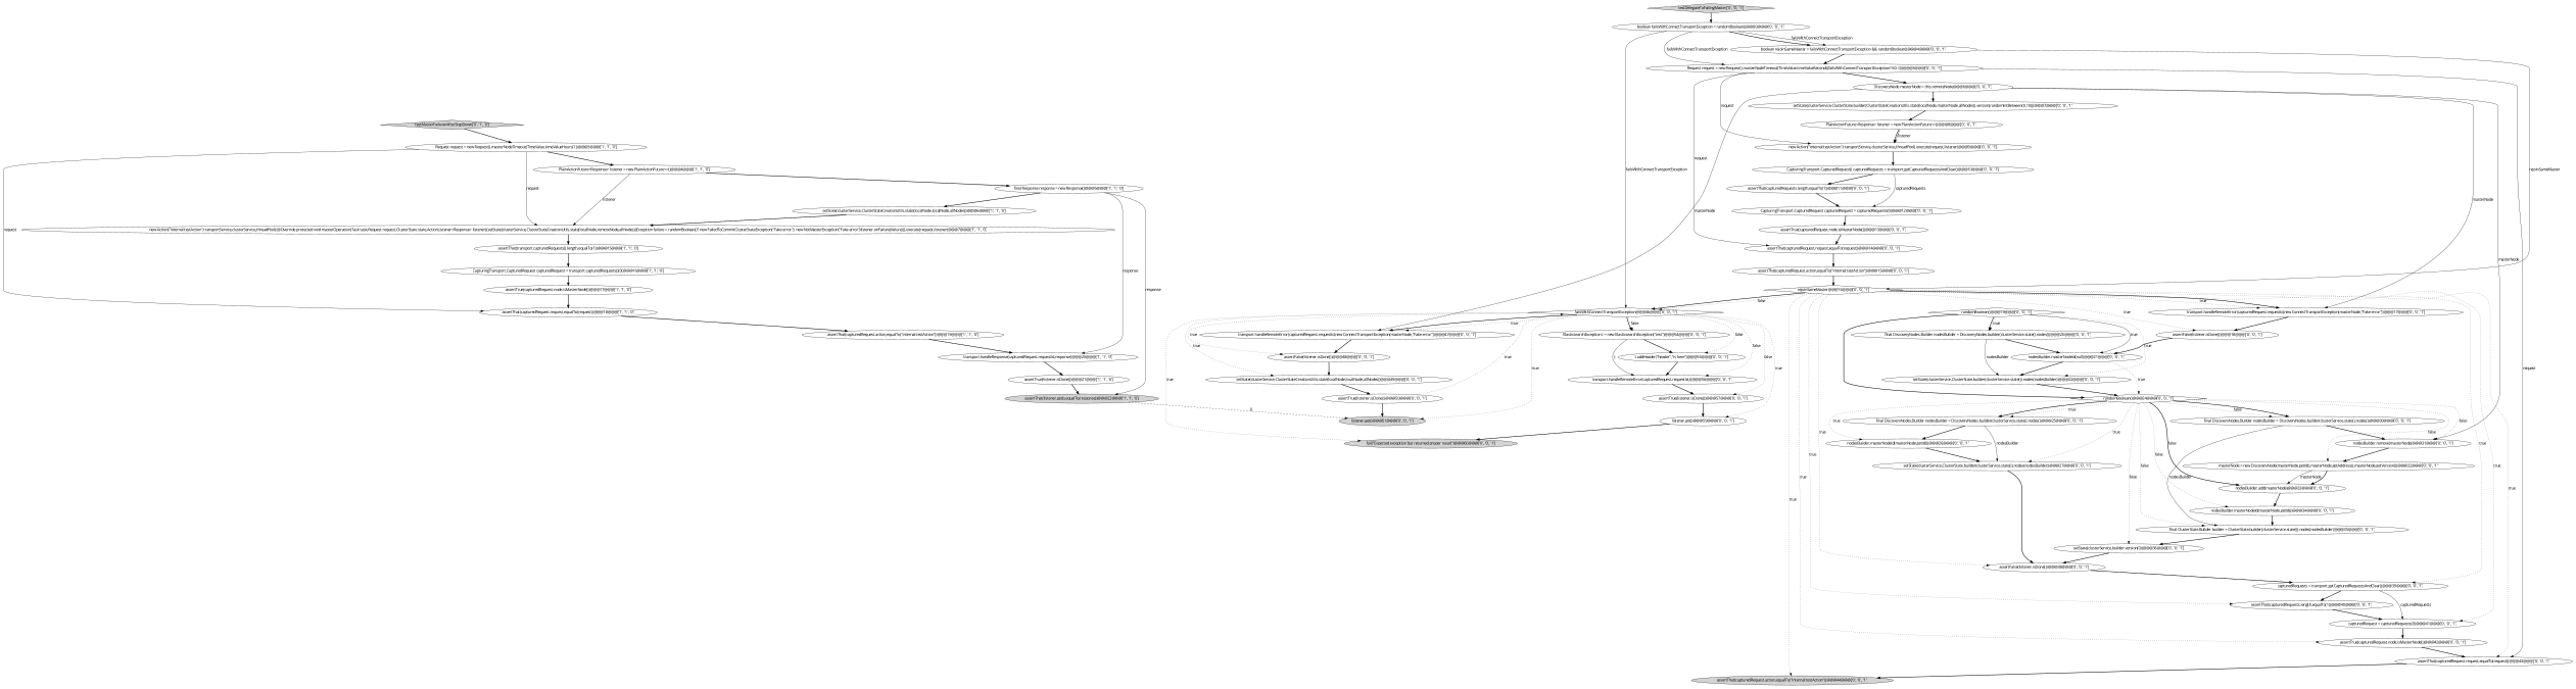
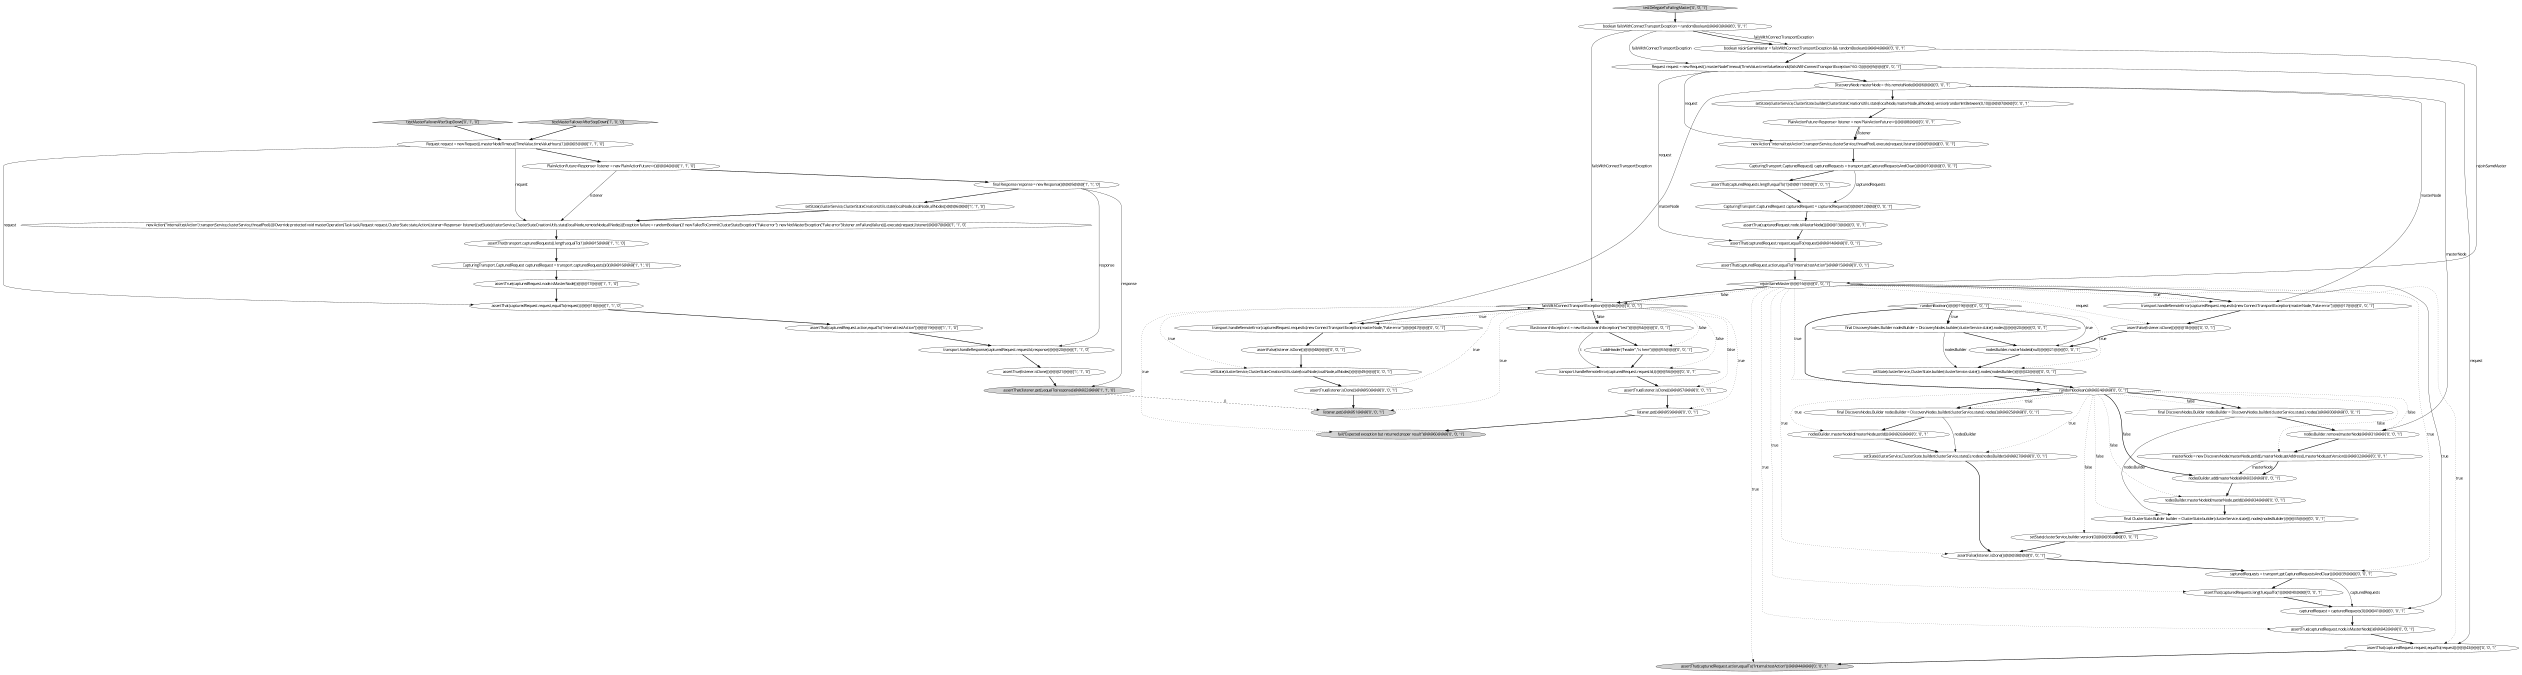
  digraph {
    fontname="Open Sans"
    node [fillcolor=white fontname="Open Sans" shape=ellipse style=filled]
    edge [fontname="Open Sans" style=bold]
    n1 [label="listener.get()@@@59@@@['0', '0', '1']"]
    n2 [fillcolor=lightgray label="fail(\"Expected exception but returned proper result\")@@@60@@@['0', '0', '1']"]
    n3 [label="capturedRequests = transport.getCapturedRequestsAndClear()@@@39@@@['0', '0', '1']"]
    n4 [label="capturedRequest = capturedRequests(0(@@@41@@@['0', '0', '1']"]
    n5 [label="assertThat(capturedRequests.length,equalTo(1))@@@40@@@['0', '0', '1']"]
    n6 [label="assertTrue(capturedRequest.node.isMasterNode())@@@42@@@['0', '0', '1']"]
    n7 [label="assertTrue(listener.isDone())@@@57@@@['0', '0', '1']"]
    n8 [label="assertThat(capturedRequest.request,equalTo(request))@@@43@@@['0', '0', '1']"]
    n9 [label="transport.handleRemoteError(capturedRequest.requestId,new ConnectTransportException(masterNode,\"Fake error\"))@@@47@@@['0', '0', '1']"]
    n10 [label="assertFalse(listener.isDone())@@@48@@@['0', '0', '1']"]
    n11 [label="setState(clusterService,ClusterStateCreationUtils.state(localNode,localNode,allNodes))@@@49@@@['0', '0', '1']"]
    n12 [fillcolor=lightgray label="testDelegateToFailingMaster['0', '0', '1']" shape=diamond]
    n13 [label="boolean failsWithConnectTransportException = randomBoolean()@@@3@@@['0', '0', '1']"]
    n14 [label="boolean rejoinSameMaster = failsWithConnectTransportException && randomBoolean()@@@4@@@['0', '0', '1']"]
    n15 [label="failsWithConnectTransportException@@@46@@@['0', '0', '1']" shape=diamond]
    n16 [label="Request request = new Request().masterNodeTimeout(TimeValue.timeValueSeconds(failsWithConnectTransportException? 60: 0))@@@5@@@['0', '0', '1']"]
    n17 [fillcolor=lightgray label="listener.get()@@@51@@@['0', '0', '1']"]
    n18 [label="setState(clusterService,ClusterState.builder(clusterService.state()).nodes(nodesBuilder))@@@22@@@['0', '0', '1']"]
    n19 [label="randomBoolean()@@@24@@@['0', '0', '1']" shape=diamond]
    n20 [label="nodesBuilder.remove(masterNode)@@@31@@@['0', '0', '1']"]
    n21 [label="masterNode = new DiscoveryNode(masterNode.getId(),masterNode.getAddress(),masterNode.getVersion())@@@32@@@['0', '0', '1']"]
    n22 [label="setState(clusterService,builder.version(0))@@@36@@@['0', '0', '1']"]
    n23 [label="final DiscoveryNodes.Builder nodesBuilder = DiscoveryNodes.builder(clusterService.state().nodes())@@@30@@@['0', '0', '1']"]
    n24 [label="final ClusterState.Builder builder = ClusterState.builder(clusterService.state()).nodes(nodesBuilder)@@@35@@@['0', '0', '1']"]
    n25 [label="nodesBuilder.add(masterNode)@@@33@@@['0', '0', '1']"]
    n26 [label="nodesBuilder.masterNodeId(masterNode.getId())@@@34@@@['0', '0', '1']"]
    n27 [label="final DiscoveryNodes.Builder nodesBuilder = DiscoveryNodes.builder(clusterService.state().nodes())@@@25@@@['0', '0', '1']"]
    n28 [label="nodesBuilder.masterNodeId(masterNode.getId())@@@26@@@['0', '0', '1']"]
    n29 [label="setState(clusterService,ClusterState.builder(clusterService.state()).nodes(nodesBuilder))@@@27@@@['0', '0', '1']"]
    n30 [label="new Action(\"internal:testAction\",transportService,clusterService,threadPool).execute(request,listener)@@@9@@@['0', '0', '1']"]
    n31 [label="CapturingTransport.CapturedRequest(( capturedRequests = transport.getCapturedRequestsAndClear()@@@10@@@['0', '0', '1']"]
    n32 [label="CapturingTransport.CapturedRequest capturedRequest = capturedRequests(0(@@@12@@@['0', '0', '1']"]
    n33 [label="assertThat(capturedRequests.length,equalTo(1))@@@11@@@['0', '0', '1']"]
    n34 [fillcolor=lightgray label="assertThat(capturedRequest.action,equalTo(\"internal:testAction\"))@@@44@@@['0', '0', '1']"]
    n35 [label="transport.handleRemoteError(capturedRequest.requestId,t)@@@56@@@['0', '0', '1']"]
    n36 [label="assertTrue(capturedRequest.node.isMasterNode())@@@13@@@['0', '0', '1']"]
    n37 [label="assertThat(capturedRequest.request,equalTo(request))@@@14@@@['0', '0', '1']"]
    n38 [label="assertThat(capturedRequest.action,equalTo(\"internal:testAction\"))@@@15@@@['0', '0', '1']"]
    n39 [fillcolor=lightgray label="assertThat(listener.get(),equalTo(response))@@@22@@@['1', '1', '0']"]
    n40 [label="assertFalse(listener.isDone())@@@38@@@['0', '0', '1']"]
    n41 [label="rejoinSameMaster@@@16@@@['0', '0', '1']" shape=diamond]
    n42 [label="t.addHeader(\"header\",\"is here\")@@@55@@@['0', '0', '1']"]
    n43 [label="ElasticsearchException t = new ElasticsearchException(\"test\")@@@54@@@['0', '0', '1']"]
    n44 [label="DiscoveryNode masterNode = this.remoteNode@@@6@@@['0', '0', '1']"]
    n45 [label="randomBoolean()@@@19@@@['0', '0', '1']" shape=diamond]
    n46 [label="nodesBuilder.masterNodeId(null)@@@21@@@['0', '0', '1']"]
    n47 [label="final DiscoveryNodes.Builder nodesBuilder = DiscoveryNodes.builder(clusterService.state().nodes())@@@20@@@['0', '0', '1']"]
    n48 [label="assertFalse(listener.isDone())@@@18@@@['0', '0', '1']"]
    n49 [label="transport.handleRemoteError(capturedRequest.requestId,new ConnectTransportException(masterNode,\"Fake error\"))@@@17@@@['0', '0', '1']"]
    n50 [label="assertThat(capturedRequest.request,equalTo(request))@@@18@@@['1', '1', '0']"]
    n51 [label="assertThat(capturedRequest.action,equalTo(\"internal:testAction\"))@@@19@@@['1', '1', '0']"]
    n52 [label="transport.handleResponse(capturedRequest.requestId,response)@@@20@@@['1', '1', '0']"]
    n53 [label="assertThat(transport.capturedRequests().length,equalTo(1))@@@15@@@['1', '1', '0']"]
    n54 [label="CapturingTransport.CapturedRequest capturedRequest = transport.capturedRequests()(0(@@@16@@@['1', '1', '0']"]
    n55 [label="assertTrue(capturedRequest.node.isMasterNode())@@@17@@@['1', '1', '0']"]
    n56 [label="setState(clusterService,ClusterState.builder(ClusterStateCreationUtils.state(localNode,masterNode,allNodes)).version(randomIntBetween(0,10)))@@@7@@@['0', '0', '1']"]
    n57 [label="PlainActionFuture<Response> listener = new PlainActionFuture<>()@@@8@@@['0', '0', '1']"]
    n58 [fillcolor=lightgray label="testMasterFailoverAfterStepDown['0', '1', '0']" shape=diamond]
    n59 [label="Request request = new Request().masterNodeTimeout(TimeValue.timeValueHours(1))@@@3@@@['1', '1', '0']"]
    n60 [label="PlainActionFuture<Response> listener = new PlainActionFuture<>()@@@4@@@['1', '1', '0']"]
    n61 [label="new Action(\"internal:testAction\",transportService,clusterService,threadPool){@Override protected void masterOperation(Task task,Request request,ClusterState state,ActionListener<Response> listener){setState(clusterService,ClusterStateCreationUtils.state(localNode,remoteNode,allNodes))Exception failure = randomBoolean()? new FailedToCommitClusterStateException(\"Fake error\"): new NotMasterException(\"Fake error\")listener.onFailure(failure)}}.execute(request,listener)@@@7@@@['1', '1', '0']"]
    n62 [label="final Response response = new Response()@@@5@@@['1', '1', '0']"]
    n63 [label="assertTrue(listener.isDone())@@@21@@@['1', '1', '0']"]
    n64 [label="setState(clusterService,ClusterStateCreationUtils.state(localNode,localNode,allNodes))@@@6@@@['1', '1', '0']"]
    n65 [label="assertTrue(listener.isDone())@@@50@@@['0', '0', '1']"]
+   n66 [fillcolor=lightgray label="testMasterFailoverAfterStepDown['1', '0', '0']" shape=diamond]
    n1 -> n2
    n3 -> n4 [label=capturedRequests style=solid]
    n3 -> n5
    n4 -> n6
    n5 -> n4
    n6 -> n8
    n7 -> n1
    n8 -> n34
    n9 -> n10
    n10 -> n11
    n11 -> n65
    n12 -> n13
    n13 -> n14 [label=failsWithConnectTransportException style=solid]
    n13 -> n14
    n13 -> n15 [label=failsWithConnectTransportException style=solid]
    n13 -> n16 [label=failsWithConnectTransportException style=solid]
    n14 -> n16
    n14 -> n41 [label=rejoinSameMaster style=solid]
    n15 -> n1 [label=true style=dotted]
    n15 -> n2 [label=true style=dotted]
    n15 -> n7 [label=false style=dotted]
    n15 -> n9
    n15 -> n9 [label=true style=dotted]
-   n15 -> n10 [label=true style=dotted]
    n15 -> n11 [label=true style=dotted]
    n15 -> n17 [label=true style=dotted]
    n15 -> n35 [label=false style=dotted]
    n15 -> n42 [label=false style=dotted]
    n15 -> n43 [label=false style=dotted]
    n15 -> n43
    n16 -> n8 [label=request style=solid]
    n16 -> n30 [label=request style=solid]
    n16 -> n37 [label=request style=solid]
    n16 -> n44
    n18 -> n19
    n19 -> n20 [label=false style=dotted]
    n19 -> n21 [label=false style=dotted]
    n19 -> n22 [label=false style=dotted]
    n19 -> n23
    n19 -> n23 [label=false style=dotted]
    n19 -> n24 [label=false style=dotted]
    n19 -> n25 [label=false]
    n19 -> n26 [label=false style=dotted]
    n19 -> n27
    n19 -> n27 [label=true style=dotted]
    n19 -> n28 [label=true style=dotted]
    n19 -> n29 [label=true style=dotted]
    n20 -> n21
    n21 -> n25 [label=masterNode style=solid]
    n21 -> n25
    n22 -> n40
    n23 -> n20
    n23 -> n24 [label=nodesBuilder style=solid]
    n24 -> n22
    n25 -> n26
    n26 -> n24
    n27 -> n28
    n27 -> n29 [label=nodesBuilder style=solid]
    n28 -> n29
    n29 -> n40
    n30 -> n31
    n31 -> n32 [label=capturedRequests style=solid]
    n31 -> n33
    n32 -> n36
    n33 -> n32
    n35 -> n7
    n36 -> n37
    n37 -> n38
    n38 -> n41
    n39 -> n17 [label=0 style=dashed]
    n40 -> n3
    n41 -> n3 [label=true style=dotted]
-   n41 -> n4 [label=true style=dotted]
+   n41 -> n4 [label=true style=solid]
    n41 -> n5 [label=true style=dotted]
    n41 -> n6 [label=true style=dotted]
    n41 -> n8 [label=true style=dotted]
    n41 -> n15
    n41 -> n15 [label=false style=dotted]
-   n46 -> n19 [label=true style=dotted]
+   n41 -> n19 [label=true style=dotted]
    n41 -> n34 [label=true style=dotted]
    n41 -> n40 [label=true style=dotted]
-   n41 -> n48 [label=true style=dotted]
+   n41 -> n48 [label=request style=dotted]
    n41 -> n49 [label=true style=dotted]
    n41 -> n49
    n42 -> n35
    n43 -> n35 [label=t style=solid]
    n43 -> n42
    n44 -> n9 [label=masterNode style=solid]
    n44 -> n20 [label=masterNode style=solid]
    n44 -> n49 [label=masterNode style=solid]
    n44 -> n56
    n45 -> n18 [label=true style=dotted]
    n45 -> n19
    n45 -> n46 [label=true style=solid]
    n45 -> n47
    n45 -> n47 [label=true style=dotted]
    n46 -> n18
    n47 -> n18 [label=nodesBuilder style=solid]
    n47 -> n46
    n48 -> n46
    n49 -> n48
    n50 -> n51
    n51 -> n52
    n52 -> n63
    n53 -> n54
    n54 -> n55
    n55 -> n50
    n56 -> n57
    n57 -> n30
    n57 -> n30 [label=listener style=solid]
    n58 -> n59
    n59 -> n50 [label=request style=solid]
    n59 -> n60
    n59 -> n61 [label=request style=solid]
    n60 -> n61 [label=listener style=solid]
    n60 -> n62
    n61 -> n53
    n62 -> n39 [label=response style=solid]
    n62 -> n52 [label=response style=solid]
    n62 -> n64
    n63 -> n39
    n64 -> n61
    n65 -> n15 [label=true style=dotted]
    n65 -> n17
+   n66 -> n59
  }
